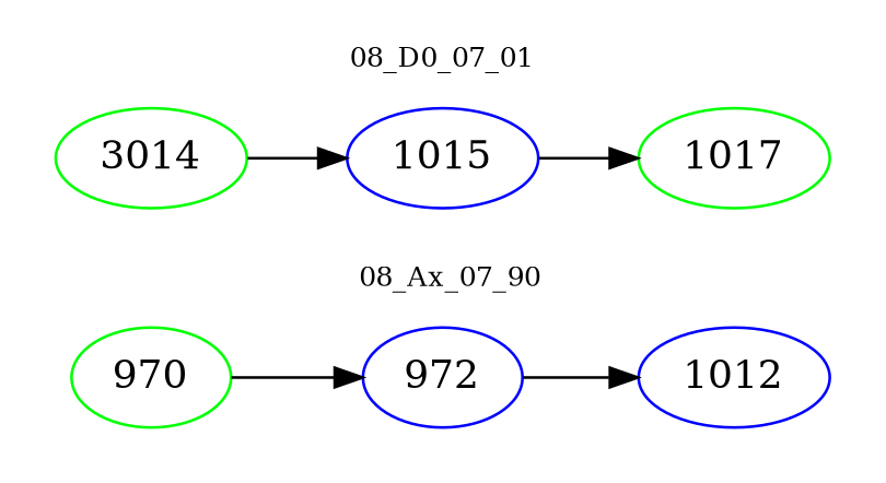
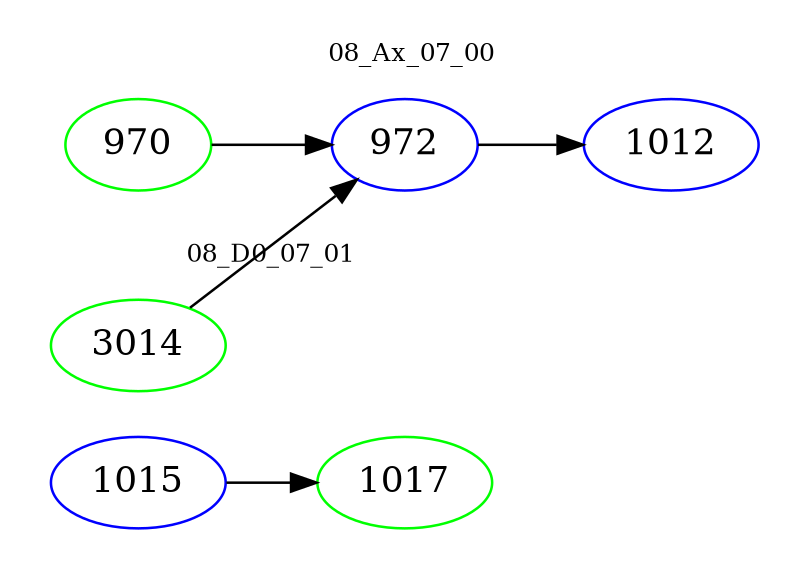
  digraph {
    rankdir=LR
    node [color=green]
    edge [color=black]
    n1 [label=970]
    n2 [color=blue label=972]
    n3 [color=blue label=1012]
    n4 [label=3014]
    n5 [color=blue label=1015]
    n6 [label=1017]
    subgraph cluster_1 {
      color=white
      fontsize=10
-     label="08_Ax_07_90"
+     label="08_Ax_07_00"
      n1
      n2
      n3
    }
    subgraph cluster_2 {
      color=white
      fontsize=10
      label="08_D0_07_01"
      n4
      n5
      n6
    }
    n1 -> n2
    n2 -> n3
-   n4 -> n5
+   n4 -> n2
    n5 -> n6
  }
